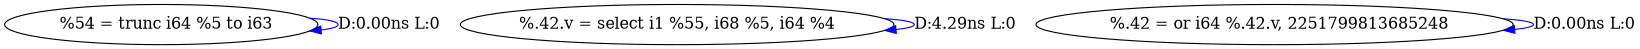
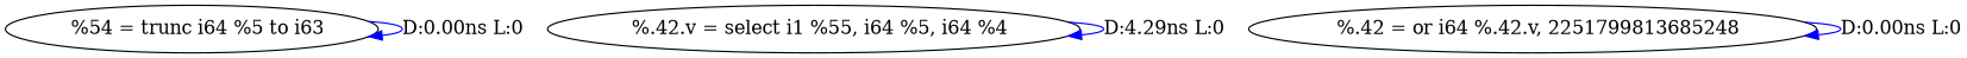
  digraph {
    edge [color=blue]
    n1 [label="  %54 = trunc i64 %5 to i63"]
-   n2 [label="%.42.v = select i1 %55, i68 %5, i64 %4"]
+   n2 [label="  %.42.v = select i1 %55, i64 %5, i64 %4"]
    n3 [label="  %.42 = or i64 %.42.v, 2251799813685248"]
    n1 -> n1 [label="D:0.00ns L:0"]
    n2 -> n2 [label="D:4.29ns L:0"]
    n3 -> n3 [label="D:0.00ns L:0"]
  }
